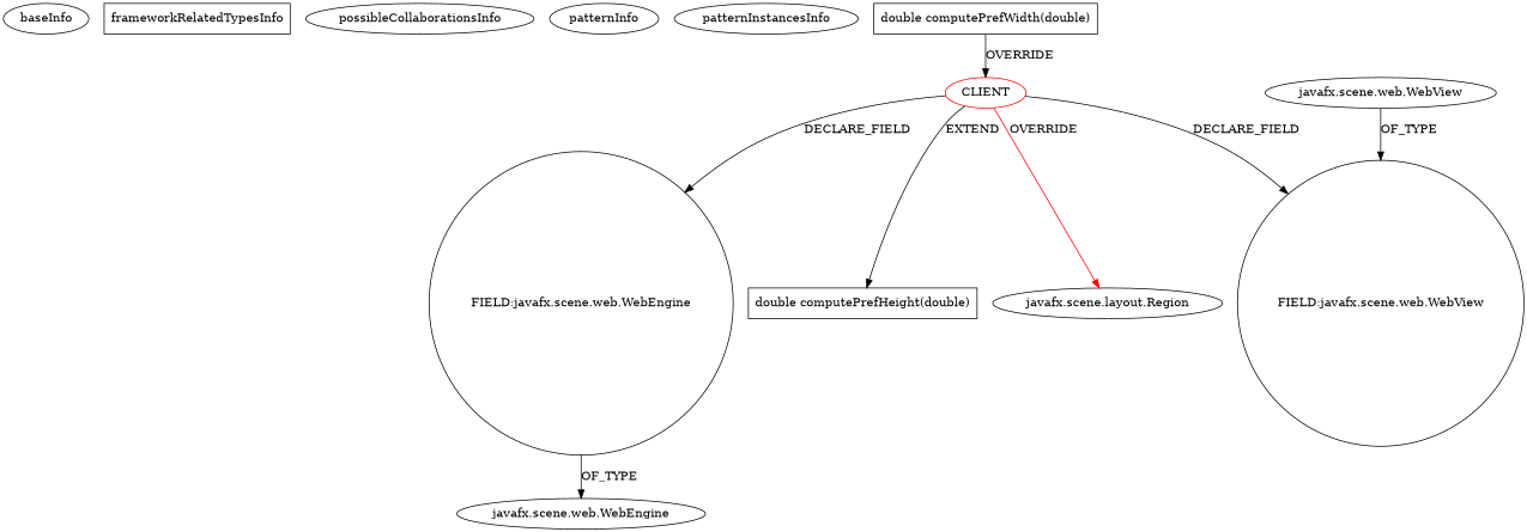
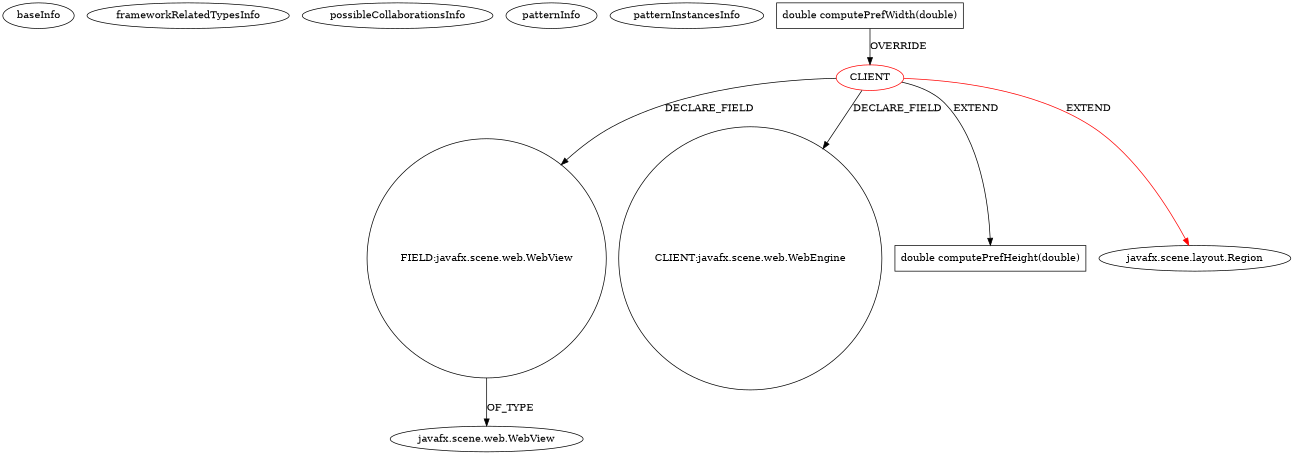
  digraph {
    node [isFrameworkType=false]
    baseInfo [category=pattern graphId=3585 isAnonymous=false possibleRelation=false isFrameworkType=""]
-   frameworkRelatedTypesInfo [0="javafx.scene.layout.Region" shape=box isFrameworkType=""]
+   frameworkRelatedTypesInfo [0="javafx.scene.layout.Region" isFrameworkType=""]
    possibleCollaborationsInfo [isFrameworkType=""]
    patternInfo [frequency=3.0 patternRootClient=0 isFrameworkType=""]
    patternInstancesInfo [0="mrempala-sp~/mrempala-sp/sp-master/src/application/VcWebWindow.java~Browser~3678" 1="cassisnaro-AMMM_project~/cassisnaro-AMMM_project/AMMM_project-master/src/sample/WebViewSample.java~Browser~2269" 2="Williamgood-CST517-VR~/Williamgood-CST517-VR/CST517-VR-master/src/Browser.java~Browser~1604" isFrameworkType=""]
    n6 [label="double computePrefWidth(double)" shape=box vertexType=OVERRIDING_METHOD_DECLARATION]
    n7 [color=red label=CLIENT vertexType=ROOT_CLIENT_CLASS_DECLARATION]
    n8 [label="FIELD:javafx.scene.web.WebView" shape=circle vertexType=FIELD_DECLARATION]
-   n9 [label="FIELD:javafx.scene.web.WebEngine" shape=circle vertexType=FIELD_DECLARATION]
+   n9 [label="CLIENT:javafx.scene.web.WebEngine" shape=circle vertexType=FIELD_DECLARATION]
    n10 [label="double computePrefHeight(double)" shape=box vertexType=OVERRIDING_METHOD_DECLARATION]
    n11 [label="javafx.scene.layout.Region" vertexType=FRAMEWORK_CLASS_TYPE]
    n12 [label="javafx.scene.web.WebView" vertexType=FRAMEWORK_CLASS_TYPE]
-   n13 [label="javafx.scene.web.WebEngine" vertexType=FRAMEWORK_CLASS_TYPE]
    n6 -> n7 [label=OVERRIDE]
    n7 -> n8 [label=DECLARE_FIELD]
    n7 -> n9 [label=DECLARE_FIELD]
    n7 -> n10 [label=EXTEND]
-   n7 -> n11 [color=red label=OVERRIDE]
-   n12 -> n8 [label=OF_TYPE]
-   n9 -> n13 [label=OF_TYPE]
+   n7 -> n11 [color=red label=EXTEND]
+   n8 -> n12 [label=OF_TYPE]
  }
